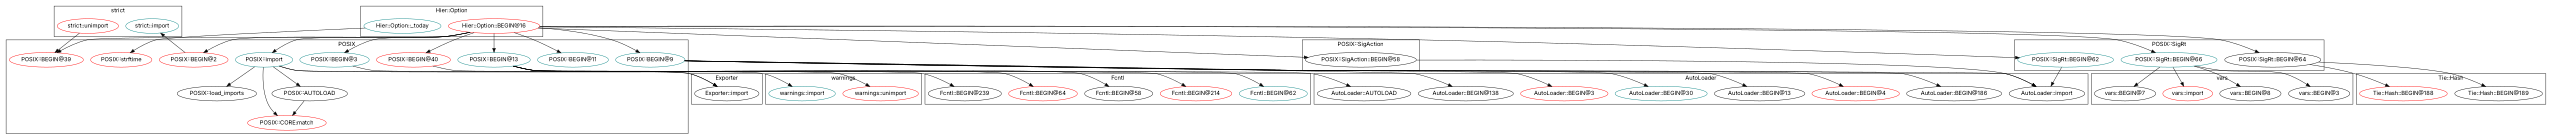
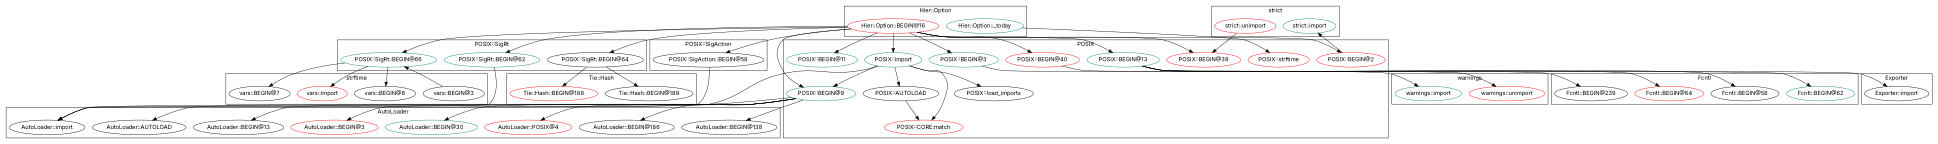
  digraph {
    fontname=Inter
    node [color=black fontname=Inter]
    edge [fontname=Inter]
    "vars::BEGIN@3"
    "vars::BEGIN@8"
    "vars::import" [color=red]
    "vars::BEGIN@7"
    "warnings::unimport" [color=red]
    "warnings::import" [color=teal]
    "Tie::Hash::BEGIN@189"
    "Tie::Hash::BEGIN@188" [color=red]
    "strict::import" [color=teal]
    "strict::unimport" [color=red]
    "Hier::Option::BEGIN@16" [color=red]
    "Hier::Option::_today" [color=teal]
    "POSIX::SigAction::BEGIN@58"
    "Fcntl::BEGIN@62" [color=teal]
-   "Fcntl::BEGIN@214" [color=red]
    "Fcntl::BEGIN@58"
    "Fcntl::BEGIN@64" [color=red]
    "Fcntl::BEGIN@239"
    "POSIX::load_imports"
    "POSIX::import" [color=teal]
    "POSIX::AUTOLOAD"
    "POSIX::BEGIN@9" [color=teal]
    "POSIX::BEGIN@3" [color=teal]
    "POSIX::BEGIN@39" [color=red]
    "POSIX::BEGIN@2" [color=red]
    "POSIX::BEGIN@40" [color=red]
    "POSIX::BEGIN@11" [color=teal]
    "POSIX::BEGIN@13" [color=teal]
    "POSIX::strftime" [color=red]
    "POSIX::CORE:match" [color=red]
    "POSIX::SigRt::BEGIN@66" [color=teal]
    "POSIX::SigRt::BEGIN@62" [color=teal]
    "POSIX::SigRt::BEGIN@64"
    "Exporter::import"
    "AutoLoader::BEGIN@138"
    "AutoLoader::BEGIN@186"
    "AutoLoader::AUTOLOAD"
-   "AutoLoader::BEGIN@4" [color=red]
+   "AutoLoader::BEGIN@4" [color=red label="AutoLoader::POSIX@4"]
    "AutoLoader::import"
    "AutoLoader::BEGIN@30" [color=teal]
    "AutoLoader::BEGIN@3" [color=red]
    "AutoLoader::BEGIN@13"
    subgraph cluster_1 {
-     label=vars
+     label=strftime
      "vars::BEGIN@3"
      "vars::BEGIN@8"
      "vars::import"
      "vars::BEGIN@7"
    }
    subgraph cluster_2 {
      label=warnings
      "warnings::unimport"
      "warnings::import"
    }
    subgraph cluster_3 {
      label="Tie::Hash"
      "Tie::Hash::BEGIN@189"
      "Tie::Hash::BEGIN@188"
    }
    subgraph cluster_4 {
      label="strict"
      "strict::import"
      "strict::unimport"
    }
    subgraph cluster_5 {
      label="Hier::Option"
      "Hier::Option::BEGIN@16"
      "Hier::Option::_today"
    }
    subgraph cluster_6 {
      label="POSIX::SigAction"
      "POSIX::SigAction::BEGIN@58"
    }
    subgraph cluster_7 {
      label=Fcntl
      "Fcntl::BEGIN@62"
-     "Fcntl::BEGIN@214"
      "Fcntl::BEGIN@58"
      "Fcntl::BEGIN@64"
      "Fcntl::BEGIN@239"
    }
    subgraph cluster_8 {
      label=POSIX
      "POSIX::load_imports"
      "POSIX::import"
      "POSIX::AUTOLOAD"
      "POSIX::BEGIN@9"
      "POSIX::BEGIN@3"
      "POSIX::BEGIN@39"
      "POSIX::BEGIN@2"
      "POSIX::BEGIN@40"
      "POSIX::BEGIN@11"
      "POSIX::BEGIN@13"
      "POSIX::strftime"
      "POSIX::CORE:match"
    }
    subgraph cluster_9 {
      label="POSIX::SigRt"
      "POSIX::SigRt::BEGIN@66"
      "POSIX::SigRt::BEGIN@62"
      "POSIX::SigRt::BEGIN@64"
    }
    subgraph cluster_10 {
      label=Exporter
      "Exporter::import"
    }
    subgraph cluster_11 {
      label=AutoLoader
      "AutoLoader::BEGIN@138"
      "AutoLoader::BEGIN@186"
      "AutoLoader::AUTOLOAD"
      "AutoLoader::BEGIN@4"
      "AutoLoader::import"
      "AutoLoader::BEGIN@30"
      "AutoLoader::BEGIN@3"
      "AutoLoader::BEGIN@13"
    }
    "strict::unimport" -> "POSIX::BEGIN@39"
    "Hier::Option::BEGIN@16" -> "POSIX::SigAction::BEGIN@58"
    "Hier::Option::BEGIN@16" -> "POSIX::import"
    "Hier::Option::BEGIN@16" -> "POSIX::BEGIN@9"
    "Hier::Option::BEGIN@16" -> "POSIX::BEGIN@3"
    "Hier::Option::BEGIN@16" -> "POSIX::BEGIN@39"
    "Hier::Option::BEGIN@16" -> "POSIX::BEGIN@2"
    "Hier::Option::BEGIN@16" -> "POSIX::BEGIN@40"
    "Hier::Option::BEGIN@16" -> "POSIX::BEGIN@11"
    "Hier::Option::BEGIN@16" -> "POSIX::BEGIN@13"
    "Hier::Option::BEGIN@16" -> "POSIX::SigRt::BEGIN@66"
    "Hier::Option::BEGIN@16" -> "POSIX::SigRt::BEGIN@62"
    "Hier::Option::BEGIN@16" -> "POSIX::SigRt::BEGIN@64"
    "Hier::Option::_today" -> "POSIX::strftime"
    "POSIX::SigAction::BEGIN@58" -> "AutoLoader::import"
    "POSIX::import" -> "POSIX::load_imports"
    "POSIX::import" -> "POSIX::AUTOLOAD"
    "POSIX::import" -> "POSIX::CORE:match"
-   "POSIX::import" -> "Exporter::import"
+   "POSIX::import" -> "POSIX::BEGIN@9"
    "POSIX::import" -> "AutoLoader::AUTOLOAD"
    "POSIX::AUTOLOAD" -> "POSIX::CORE:match"
    "POSIX::BEGIN@9" -> "AutoLoader::BEGIN@138"
    "POSIX::BEGIN@9" -> "AutoLoader::BEGIN@186"
    "POSIX::BEGIN@9" -> "AutoLoader::BEGIN@4"
    "POSIX::BEGIN@9" -> "AutoLoader::import"
    "POSIX::BEGIN@9" -> "AutoLoader::BEGIN@30"
    "POSIX::BEGIN@9" -> "AutoLoader::BEGIN@3"
    "POSIX::BEGIN@9" -> "AutoLoader::BEGIN@13"
    "POSIX::BEGIN@3" -> "warnings::import"
    "POSIX::BEGIN@2" -> "strict::import"
    "POSIX::BEGIN@40" -> "warnings::unimport"
    "POSIX::BEGIN@13" -> "Fcntl::BEGIN@62"
-   "POSIX::BEGIN@13" -> "Fcntl::BEGIN@214"
    "POSIX::BEGIN@13" -> "Fcntl::BEGIN@58"
    "POSIX::BEGIN@13" -> "Fcntl::BEGIN@64"
    "POSIX::BEGIN@13" -> "Fcntl::BEGIN@239"
    "POSIX::BEGIN@13" -> "Exporter::import"
-   "POSIX::SigRt::BEGIN@66" -> "vars::BEGIN@3"
+   "vars::BEGIN@3" -> "POSIX::SigRt::BEGIN@66"
    "POSIX::SigRt::BEGIN@66" -> "vars::BEGIN@8"
    "POSIX::SigRt::BEGIN@66" -> "vars::import"
    "POSIX::SigRt::BEGIN@66" -> "vars::BEGIN@7"
    "POSIX::SigRt::BEGIN@62" -> "AutoLoader::import"
    "POSIX::SigRt::BEGIN@64" -> "Tie::Hash::BEGIN@189"
    "POSIX::SigRt::BEGIN@64" -> "Tie::Hash::BEGIN@188"
  }
